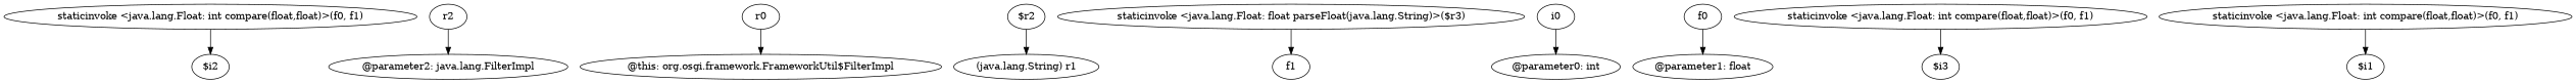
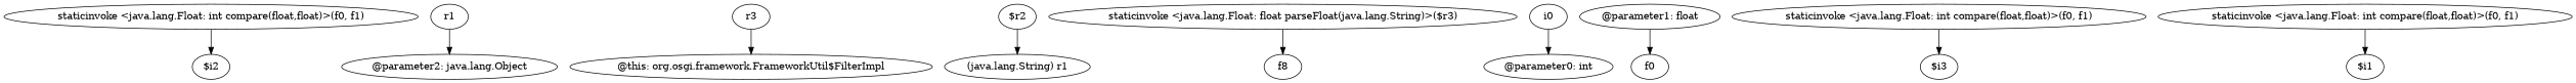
  digraph {
    n1 [label="staticinvoke <java.lang.Float: int compare(float,float)>(f0, f1)"]
    n2 [label="$i2"]
-   n3 [label="@parameter2: java.lang.FilterImpl"]
-   n4 [label=r2]
+   n3 [label="@parameter2: java.lang.Object"]
+   n4 [label=r1]
    n5 [label="@this: org.osgi.framework.FrameworkUtil$FilterImpl"]
-   n6 [label=r0]
+   n6 [label=r3]
    n7 [label="(java.lang.String) r1"]
    n8 [label="$r2"]
    n9 [label="staticinvoke <java.lang.Float: float parseFloat(java.lang.String)>($r3)"]
-   n10 [label=f1]
+   n10 [label=f8]
    n11 [label="@parameter0: int"]
    n12 [label=i0]
    n13 [label="@parameter1: float"]
    n14 [label=f0]
    n15 [label="staticinvoke <java.lang.Float: int compare(float,float)>(f0, f1)"]
    n16 [label="$i3"]
    n17 [label="staticinvoke <java.lang.Float: int compare(float,float)>(f0, f1)"]
    n18 [label="$i1"]
    n1 -> n2
    n4 -> n3
    n6 -> n5
    n8 -> n7
    n9 -> n10
    n12 -> n11
-   n14 -> n13
+   n13 -> n14
    n15 -> n16
    n17 -> n18
  }
